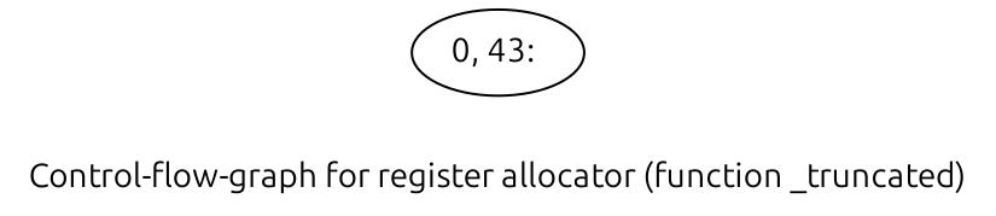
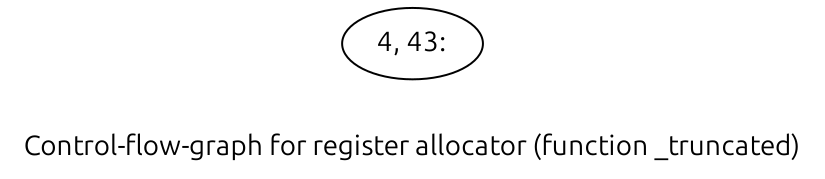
  digraph {
    label="Control-flow-graph for register allocator (function _truncated)"
    fontname=Ubuntu
-   n1 [label="0, 43: " fontname=Ubuntu]
+   n1 [label="4, 43:" fontname=Ubuntu]
  }
